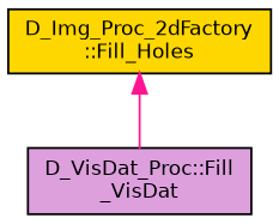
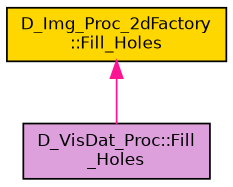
  digraph {
    rankdir=TB
    node [color=black fontname=Helvetica fontsize=10 shape=record style=filled]
    n1 [fillcolor=gold fontcolor=black height=0.2 label="D_Img_Proc_2dFactory\l::Fill_Holes" width=0.4]
-   n2 [fillcolor=plum height=0.2 label="D_VisDat_Proc::Fill\l_VisDat" width=0.4]
+   n2 [fillcolor=plum height=0.2 label="D_VisDat_Proc::Fill\l_Holes" width=0.4]
    n1 -> n2 [color=deeppink dir=back fontname=Helvetica fontsize=10 labelfontname=Helvetica labelfontsize=10 style=solid]
  }
